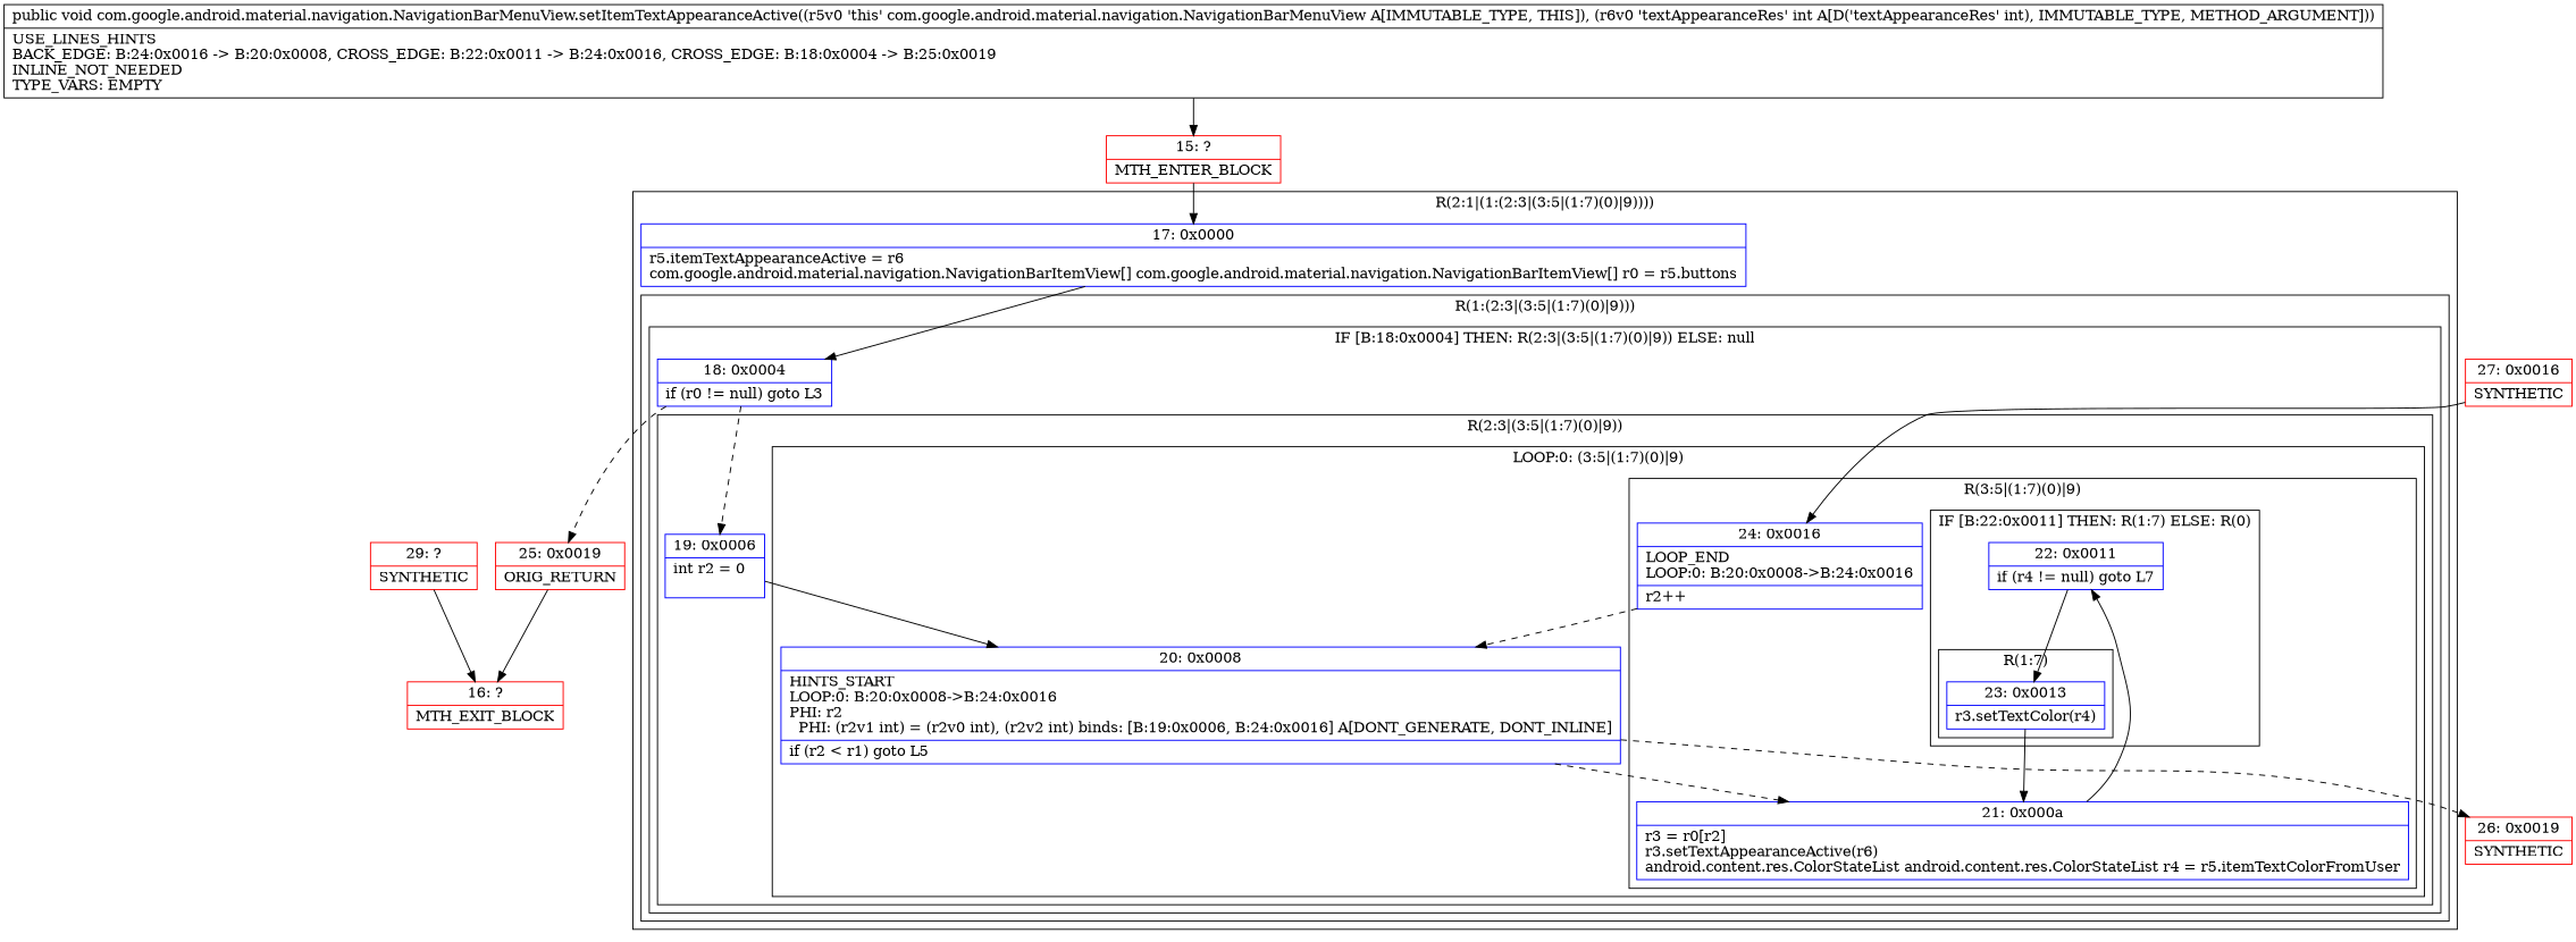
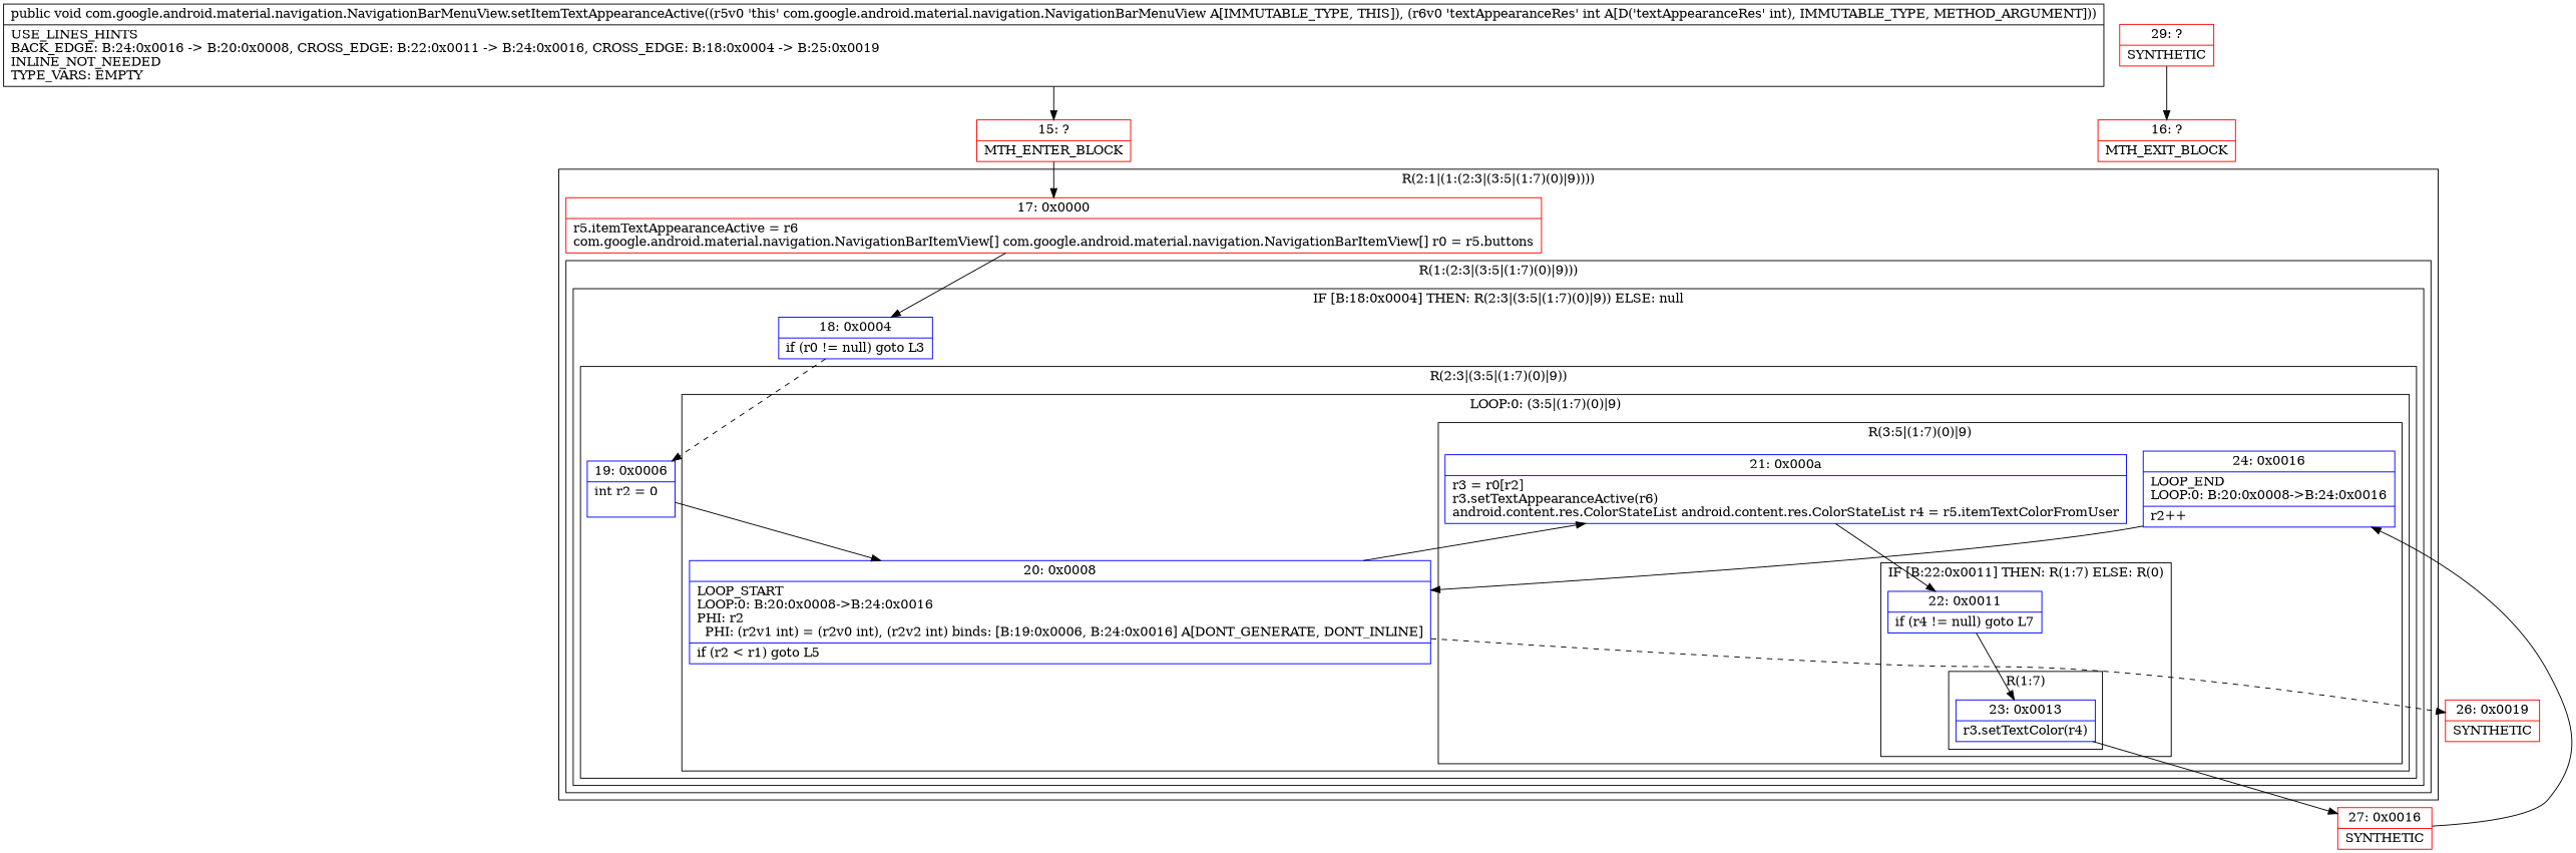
  digraph {
    node [color=blue shape=record]
    n1 [label="{23\:\ 0x0013|r3.setTextColor(r4)\l}"]
    n2 [label="{22\:\ 0x0011|if (r4 != null) goto L7\l}"]
    n3 [label="{21\:\ 0x000a|r3 = r0[r2]\lr3.setTextAppearanceActive(r6)\landroid.content.res.ColorStateList android.content.res.ColorStateList r4 = r5.itemTextColorFromUser\l}"]
    n4 [label="{24\:\ 0x0016|LOOP_END\lLOOP:0: B:20:0x0008\-\>B:24:0x0016\l|r2++\l}"]
-   n5 [label="{20\:\ 0x0008|HINTS_START\lLOOP:0: B:20:0x0008\-\>B:24:0x0016\lPHI: r2 \l  PHI: (r2v1 int) = (r2v0 int), (r2v2 int) binds: [B:19:0x0006, B:24:0x0016] A[DONT_GENERATE, DONT_INLINE]\l|if (r2 \< r1) goto L5\l}"]
+   n5 [label="{20\:\ 0x0008|LOOP_START\lLOOP:0: B:20:0x0008\-\>B:24:0x0016\lPHI: r2 \l  PHI: (r2v1 int) = (r2v0 int), (r2v2 int) binds: [B:19:0x0006, B:24:0x0016] A[DONT_GENERATE, DONT_INLINE]\l|if (r2 \< r1) goto L5\l}"]
    n6 [label="{19\:\ 0x0006|int r2 = 0\l\l}"]
    n7 [label="{18\:\ 0x0004|if (r0 != null) goto L3\l}"]
-   n8 [label="{17\:\ 0x0000|r5.itemTextAppearanceActive = r6\lcom.google.android.material.navigation.NavigationBarItemView[] com.google.android.material.navigation.NavigationBarItemView[] r0 = r5.buttons\l}"]
+   n8 [color=red label="{17\:\ 0x0000|r5.itemTextAppearanceActive = r6\lcom.google.android.material.navigation.NavigationBarItemView[] com.google.android.material.navigation.NavigationBarItemView[] r0 = r5.buttons\l}"]
    n9 [color=red label="{27\:\ 0x0016|SYNTHETIC\l}"]
    n10 [color=red label="{26\:\ 0x0019|SYNTHETIC\l}"]
-   n11 [color=red label="{25\:\ 0x0019|ORIG_RETURN\l}"]
    n12 [color=red label="{16\:\ ?|MTH_EXIT_BLOCK\l}"]
    n13 [color=red label="{15\:\ ?|MTH_ENTER_BLOCK\l}"]
    n14 [color=red label="{29\:\ ?|SYNTHETIC\l}"]
    n15 [label="{public void com.google.android.material.navigation.NavigationBarMenuView.setItemTextAppearanceActive((r5v0 'this' com.google.android.material.navigation.NavigationBarMenuView A[IMMUTABLE_TYPE, THIS]), (r6v0 'textAppearanceRes' int A[D('textAppearanceRes' int), IMMUTABLE_TYPE, METHOD_ARGUMENT]))  | USE_LINES_HINTS\lBACK_EDGE: B:24:0x0016 \-\> B:20:0x0008, CROSS_EDGE: B:22:0x0011 \-\> B:24:0x0016, CROSS_EDGE: B:18:0x0004 \-\> B:25:0x0019\lINLINE_NOT_NEEDED\lTYPE_VARS: EMPTY\l}" color=""]
    subgraph cluster_1 {
      label="R(2:1|(1:(2:3|(3:5|(1:7)(0)|9))))"
      n8
      subgraph cluster_2 {
        label="R(1:(2:3|(3:5|(1:7)(0)|9)))"
        subgraph cluster_3 {
          label="IF [B:18:0x0004] THEN: R(2:3|(3:5|(1:7)(0)|9)) ELSE: null"
          n7
          subgraph cluster_4 {
            label="R(2:3|(3:5|(1:7)(0)|9))"
            n6
            subgraph cluster_5 {
              label="LOOP:0: (3:5|(1:7)(0)|9)"
              n5
              subgraph cluster_6 {
                label="R(3:5|(1:7)(0)|9)"
                n3
                n4
                subgraph cluster_7 {
                  label="IF [B:22:0x0011] THEN: R(1:7) ELSE: R(0)"
                  n2
                  subgraph cluster_8 {
                    label="R(1:7)"
                    n1
                  }
                  subgraph cluster_9 {
                    label="R(0)"
                  }
                }
              }
            }
          }
        }
      }
    }
-   n1 -> n3
+   n1 -> n9
    n2 -> n1
    n3 -> n2
-   n4 -> n5 [style=dashed]
-   n5 -> n3 [style=dashed]
+   n4 -> n5
+   n5 -> n3
    n5 -> n10 [style=dashed]
    n6 -> n5
    n7 -> n6 [style=dashed]
-   n7 -> n11 [style=dashed]
    n8 -> n7
    n9 -> n4
-   n11 -> n12
    n13 -> n8
    n14 -> n12
    n15 -> n13
  }
